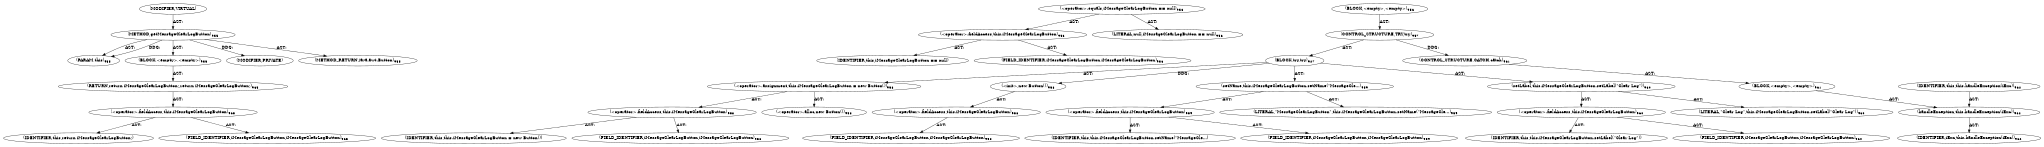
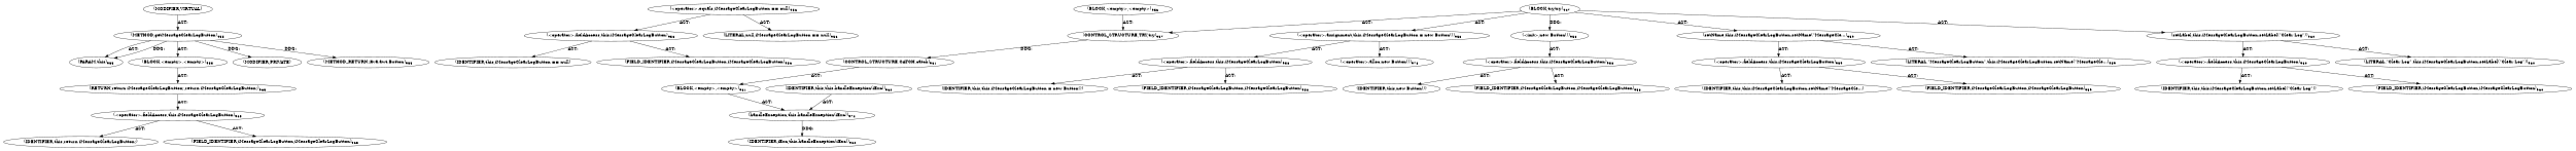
  digraph {
    n1 [label=<(METHOD,getMessageClearLogButton)<SUB>955</SUB>>]
    n2 [label=<(PARAM,this)<SUB>955</SUB>>]
    n3 [label=<(BLOCK,&lt;empty&gt;,&lt;empty&gt;)<SUB>955</SUB>>]
    n4 [label=<(MODIFIER,PRIVATE)>]
    n5 [label=<(METHOD_RETURN,java.awt.Button)<SUB>955</SUB>>]
    n6 [label=<(RETURN,return iMessageClearLogButton;,return iMessageClearLogButton;)<SUB>965</SUB>>]
    n7 [label=<(MODIFIER,VIRTUAL)>]
    n8 [label=<(&lt;operator&gt;.fieldAccess,this.iMessageClearLogButton)<SUB>965</SUB>>]
    n9 [label=<(&lt;operator&gt;.equals,iMessageClearLogButton == null)<SUB>956</SUB>>]
    n10 [label=<(&lt;operator&gt;.fieldAccess,this.iMessageClearLogButton)<SUB>956</SUB>>]
    n11 [label=<(LITERAL,null,iMessageClearLogButton == null)<SUB>956</SUB>>]
    n12 [label=<(BLOCK,&lt;empty&gt;,&lt;empty&gt;)<SUB>956</SUB>>]
    n13 [label=<(CONTROL_STRUCTURE,TRY,try)<SUB>957</SUB>>]
    n14 [label=<(IDENTIFIER,this,iMessageClearLogButton == null)>]
    n15 [label=<(FIELD_IDENTIFIER,iMessageClearLogButton,iMessageClearLogButton)<SUB>956</SUB>>]
    n16 [label=<(BLOCK,try,try)<SUB>927</SUB>>]
    n17 [label=<(CONTROL_STRUCTURE,CATCH,catch)<SUB>961</SUB>>]
    n18 [label=<(&lt;operator&gt;.assignment,this.iMessageClearLogButton = new Button())<SUB>958</SUB>>]
    n19 [label=<(&lt;init&gt;,new Button())<SUB>958</SUB>>]
    n20 [label=<(setName,this.iMessageClearLogButton.setName(&quot;MessageCle...)<SUB>959</SUB>>]
    n21 [label=<(setLabel,this.iMessageClearLogButton.setLabel(&quot;Clear Log&quot;))<SUB>960</SUB>>]
    n22 [label=<(BLOCK,&lt;empty&gt;,&lt;empty&gt;)<SUB>961</SUB>>]
    n23 [label=<(&lt;operator&gt;.fieldAccess,this.iMessageClearLogButton)<SUB>958</SUB>>]
-   n24 [label=<(&lt;operator&gt;.alloc,new Button())<SUB>958</SUB>>]
+   n24 [label=<(&lt;operator&gt;.alloc,new Button())<SUB>978</SUB>>]
    n25 [label=<(&lt;operator&gt;.fieldAccess,this.iMessageClearLogButton)<SUB>958</SUB>>]
    n26 [label=<(&lt;operator&gt;.fieldAccess,this.iMessageClearLogButton)<SUB>959</SUB>>]
    n27 [label=<(LITERAL,&quot;MessageClearLogButton&quot;,this.iMessageClearLogButton.setName(&quot;MessageCle...)<SUB>959</SUB>>]
    n28 [label=<(&lt;operator&gt;.fieldAccess,this.iMessageClearLogButton)<SUB>960</SUB>>]
    n29 [label=<(LITERAL,&quot;Clear Log&quot;,this.iMessageClearLogButton.setLabel(&quot;Clear Log&quot;))<SUB>960</SUB>>]
    n30 [label=<(IDENTIFIER,this,this.iMessageClearLogButton = new Button())>]
    n31 [label=<(FIELD_IDENTIFIER,iMessageClearLogButton,iMessageClearLogButton)<SUB>958</SUB>>]
+   n32 [label=<(IDENTIFIER,this,new Button())>]
    n33 [label=<(FIELD_IDENTIFIER,iMessageClearLogButton,iMessageClearLogButton)<SUB>958</SUB>>]
    n34 [label=<(IDENTIFIER,this,this.iMessageClearLogButton.setName(&quot;MessageCle...)>]
    n35 [label=<(FIELD_IDENTIFIER,iMessageClearLogButton,iMessageClearLogButton)<SUB>959</SUB>>]
    n36 [label=<(IDENTIFIER,this,this.iMessageClearLogButton.setLabel(&quot;Clear Log&quot;))>]
    n37 [label=<(FIELD_IDENTIFIER,iMessageClearLogButton,iMessageClearLogButton)<SUB>960</SUB>>]
-   n38 [label=<(handleException,this.handleException(iExc))<SUB>962</SUB>>]
+   n38 [label=<(handleException,this.handleException(iExc))<SUB>972</SUB>>]
    n39 [label=<(IDENTIFIER,iExc,this.handleException(iExc))<SUB>962</SUB>>]
    n40 [label=<(IDENTIFIER,this,this.handleException(iExc))<SUB>962</SUB>>]
    n41 [label=<(IDENTIFIER,this,return iMessageClearLogButton;)>]
    n42 [label=<(FIELD_IDENTIFIER,iMessageClearLogButton,iMessageClearLogButton)<SUB>965</SUB>>]
    n1 -> n2 [label="AST: "]
    n1 -> n2 [label="DDG: "]
    n1 -> n3 [label="AST: "]
    n1 -> n4 [label="DDG: "]
-   n1 -> n5 [label="AST: "]
+   n1 -> n5 [label="DDG: "]
    n3 -> n6 [label="AST: "]
    n6 -> n8 [label="AST: "]
    n7 -> n1 [label="AST: "]
    n8 -> n41 [label="AST: "]
    n8 -> n42 [label="AST: "]
    n9 -> n10 [label="AST: "]
    n9 -> n11 [label="AST: "]
    n10 -> n14 [label="AST: "]
    n10 -> n15 [label="AST: "]
    n12 -> n13 [label="AST: "]
-   n13 -> n16 [label="AST: "]
+   n16 -> n13 [label="AST: "]
    n13 -> n17 [label="DDG: "]
    n16 -> n18 [label="AST: "]
    n16 -> n19 [label="DDG: "]
    n16 -> n20 [label="AST: "]
    n16 -> n21 [label="AST: "]
    n17 -> n22 [label="AST: "]
    n18 -> n23 [label="AST: "]
    n18 -> n24 [label="AST: "]
    n19 -> n25 [label="AST: "]
    n20 -> n26 [label="AST: "]
    n20 -> n27 [label="AST: "]
    n21 -> n28 [label="AST: "]
    n21 -> n29 [label="AST: "]
    n22 -> n38 [label="AST: "]
    n23 -> n30 [label="AST: "]
    n23 -> n31 [label="AST: "]
+   n25 -> n32 [label="AST: "]
    n25 -> n33 [label="AST: "]
    n26 -> n34 [label="AST: "]
    n26 -> n35 [label="AST: "]
    n28 -> n36 [label="AST: "]
    n28 -> n37 [label="AST: "]
-   n38 -> n39 [label="AST: "]
+   n38 -> n39 [label="DDG: "]
    n40 -> n38 [label="AST: "]
  }
